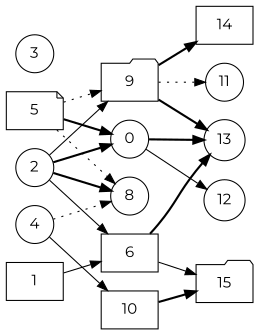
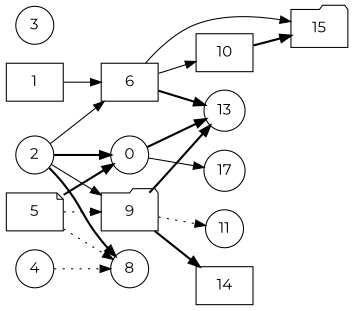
  digraph {
    fontname=Montserrat
    rankdir=LR
    node [alpha=0.08 fontname=Montserrat shape=circle]
    edge [fontname=Montserrat style=bold]
    1 [alpha=0.00 expect_size=17793024 shape=box]
    6 [alpha=0.01 expect_size=45237248 shape=box]
    13 [alpha=0.07 expect_size=21344256]
    15 [alpha=0.17 expect_size=29964288 shape=folder]
    2 [alpha=0.03 expect_size=10389504]
    n6 [alpha=0.05 expect_size=35204096 label=0]
    8 [alpha=0.06 expect_size=31932416]
    9 [alpha=0.15 expect_size=40435712 shape=folder]
-   12 [expect_size=13374464]
+   12 [expect_size=13374464 label=17]
    11 [alpha=0.07 expect_size=12636160]
    14 [expect_size=41097216 shape=box]
    3 [expect_size=13180928]
    4 [alpha=0.15 expect_size=50494464]
    10 [alpha=0.02 expect_size=28042240 shape=box]
    5 [alpha=0.16 expect_size=29187072 shape=note]
    1 -> 6 [style=solid]
    6 -> 13
    6 -> 15 [style=solid]
    2 -> 6 [style=solid]
    2 -> n6
    2 -> 8
    2 -> 9 [style=solid]
    n6 -> 13
    n6 -> 12 [style=solid]
    9 -> 13
    9 -> 11 [style=dotted]
    9 -> 14
    4 -> 8 [style=dotted]
-   4 -> 10 [style=solid]
+   6 -> 10 [style=solid]
    10 -> 15
    5 -> n6
    5 -> 8 [style=dotted]
    5 -> 9 [style=dotted]
  }
